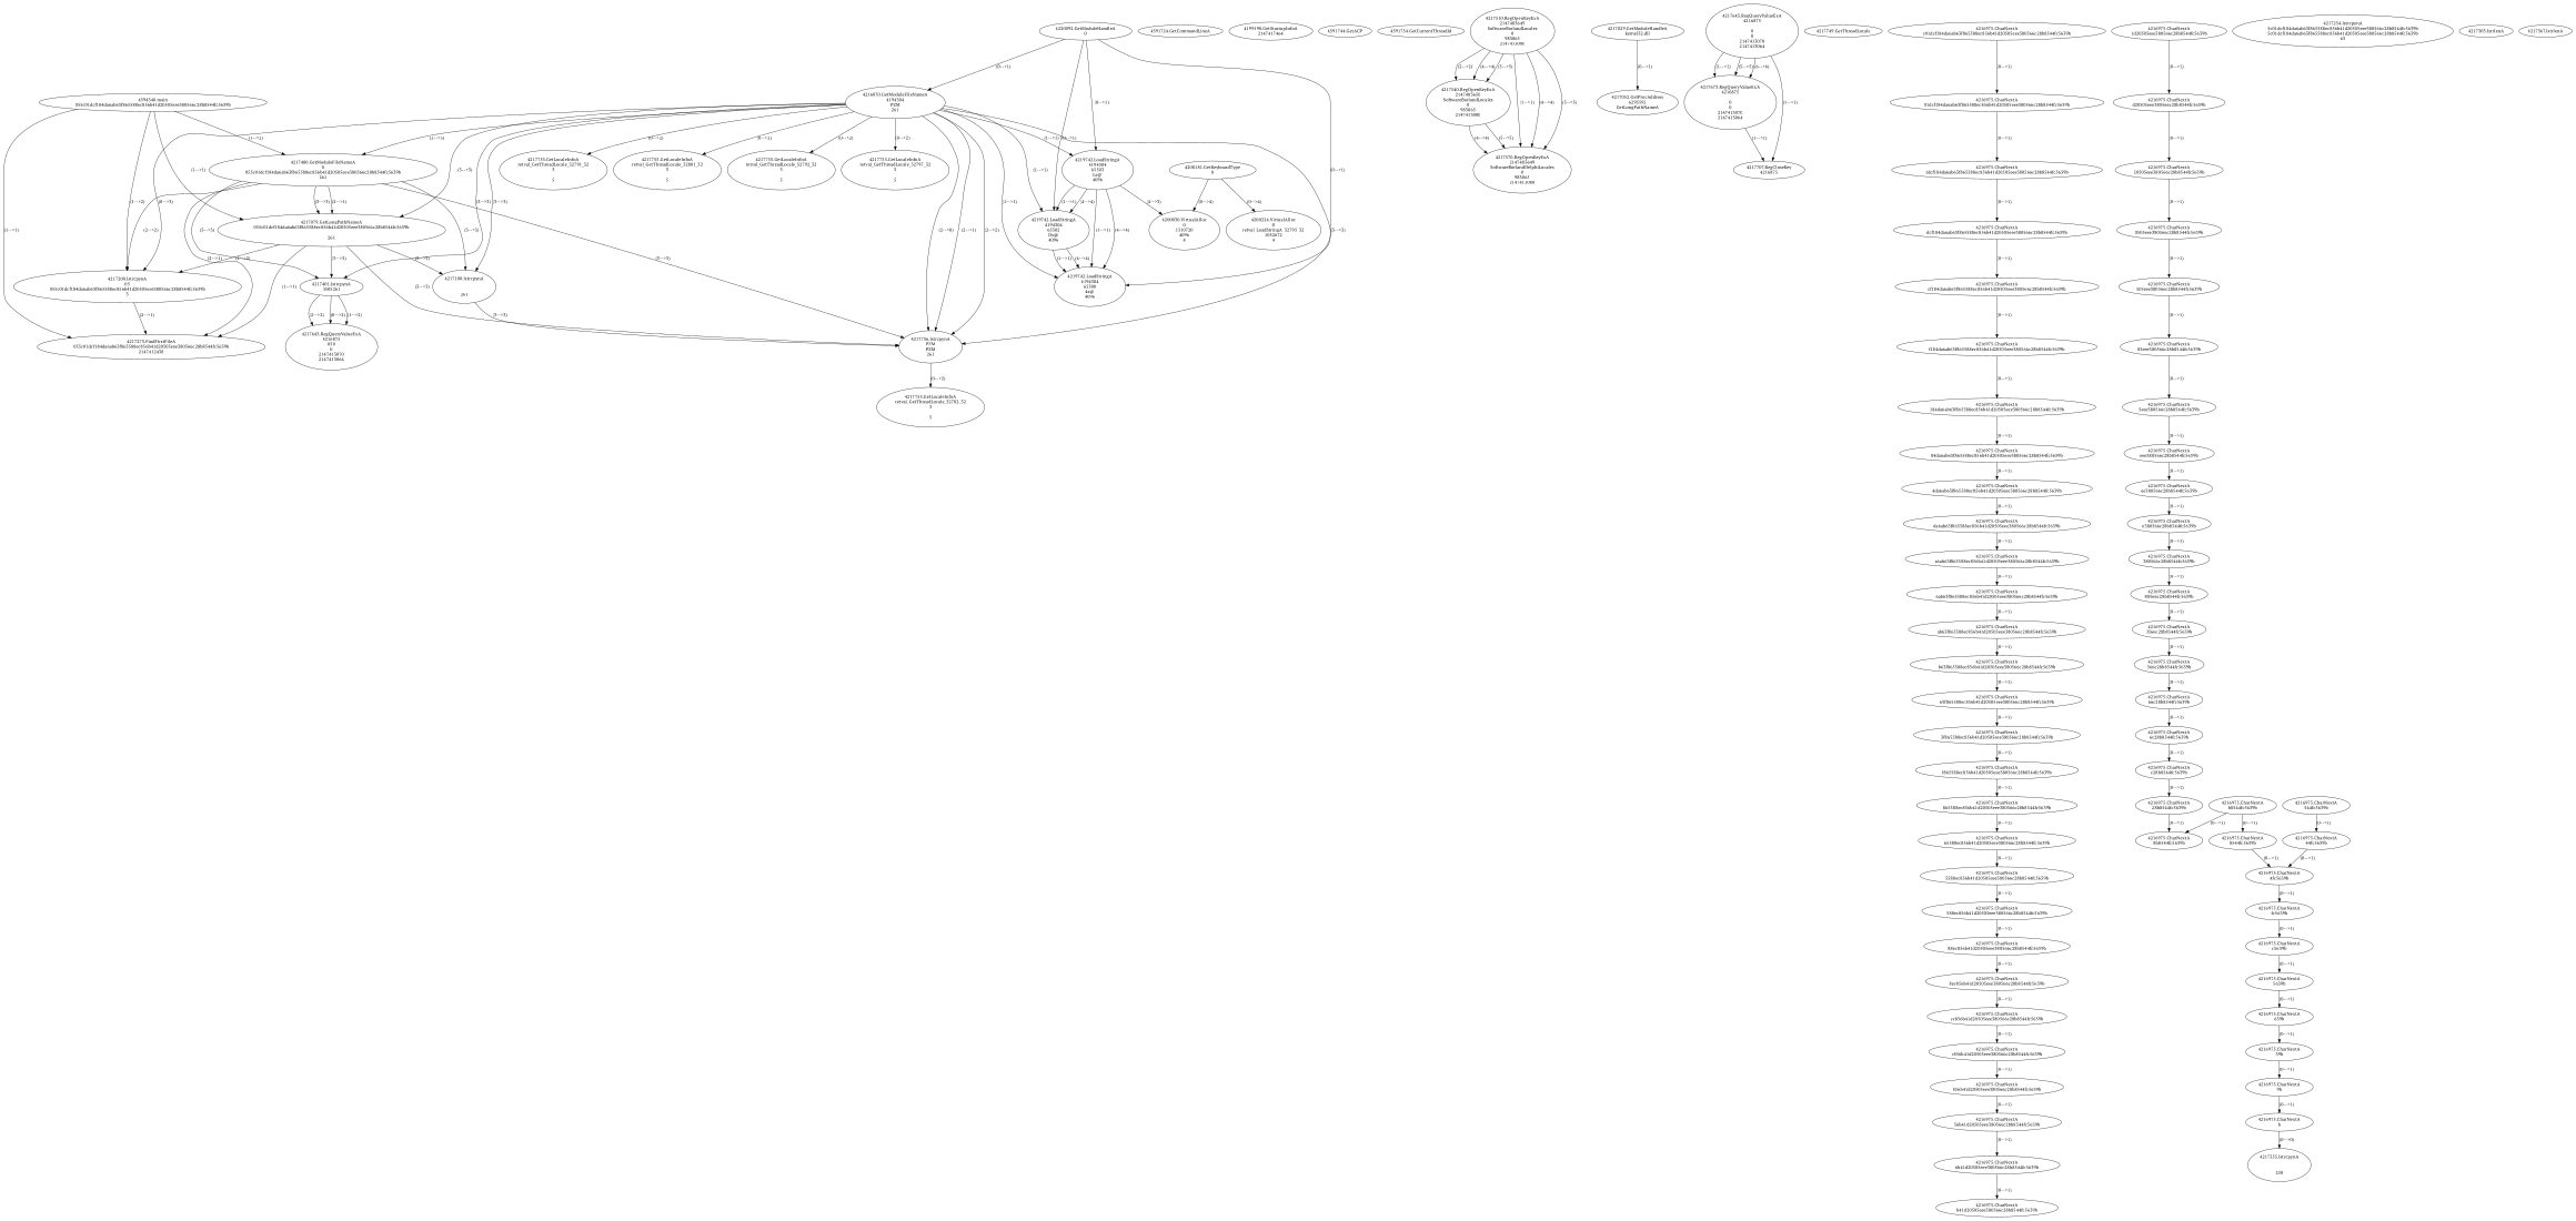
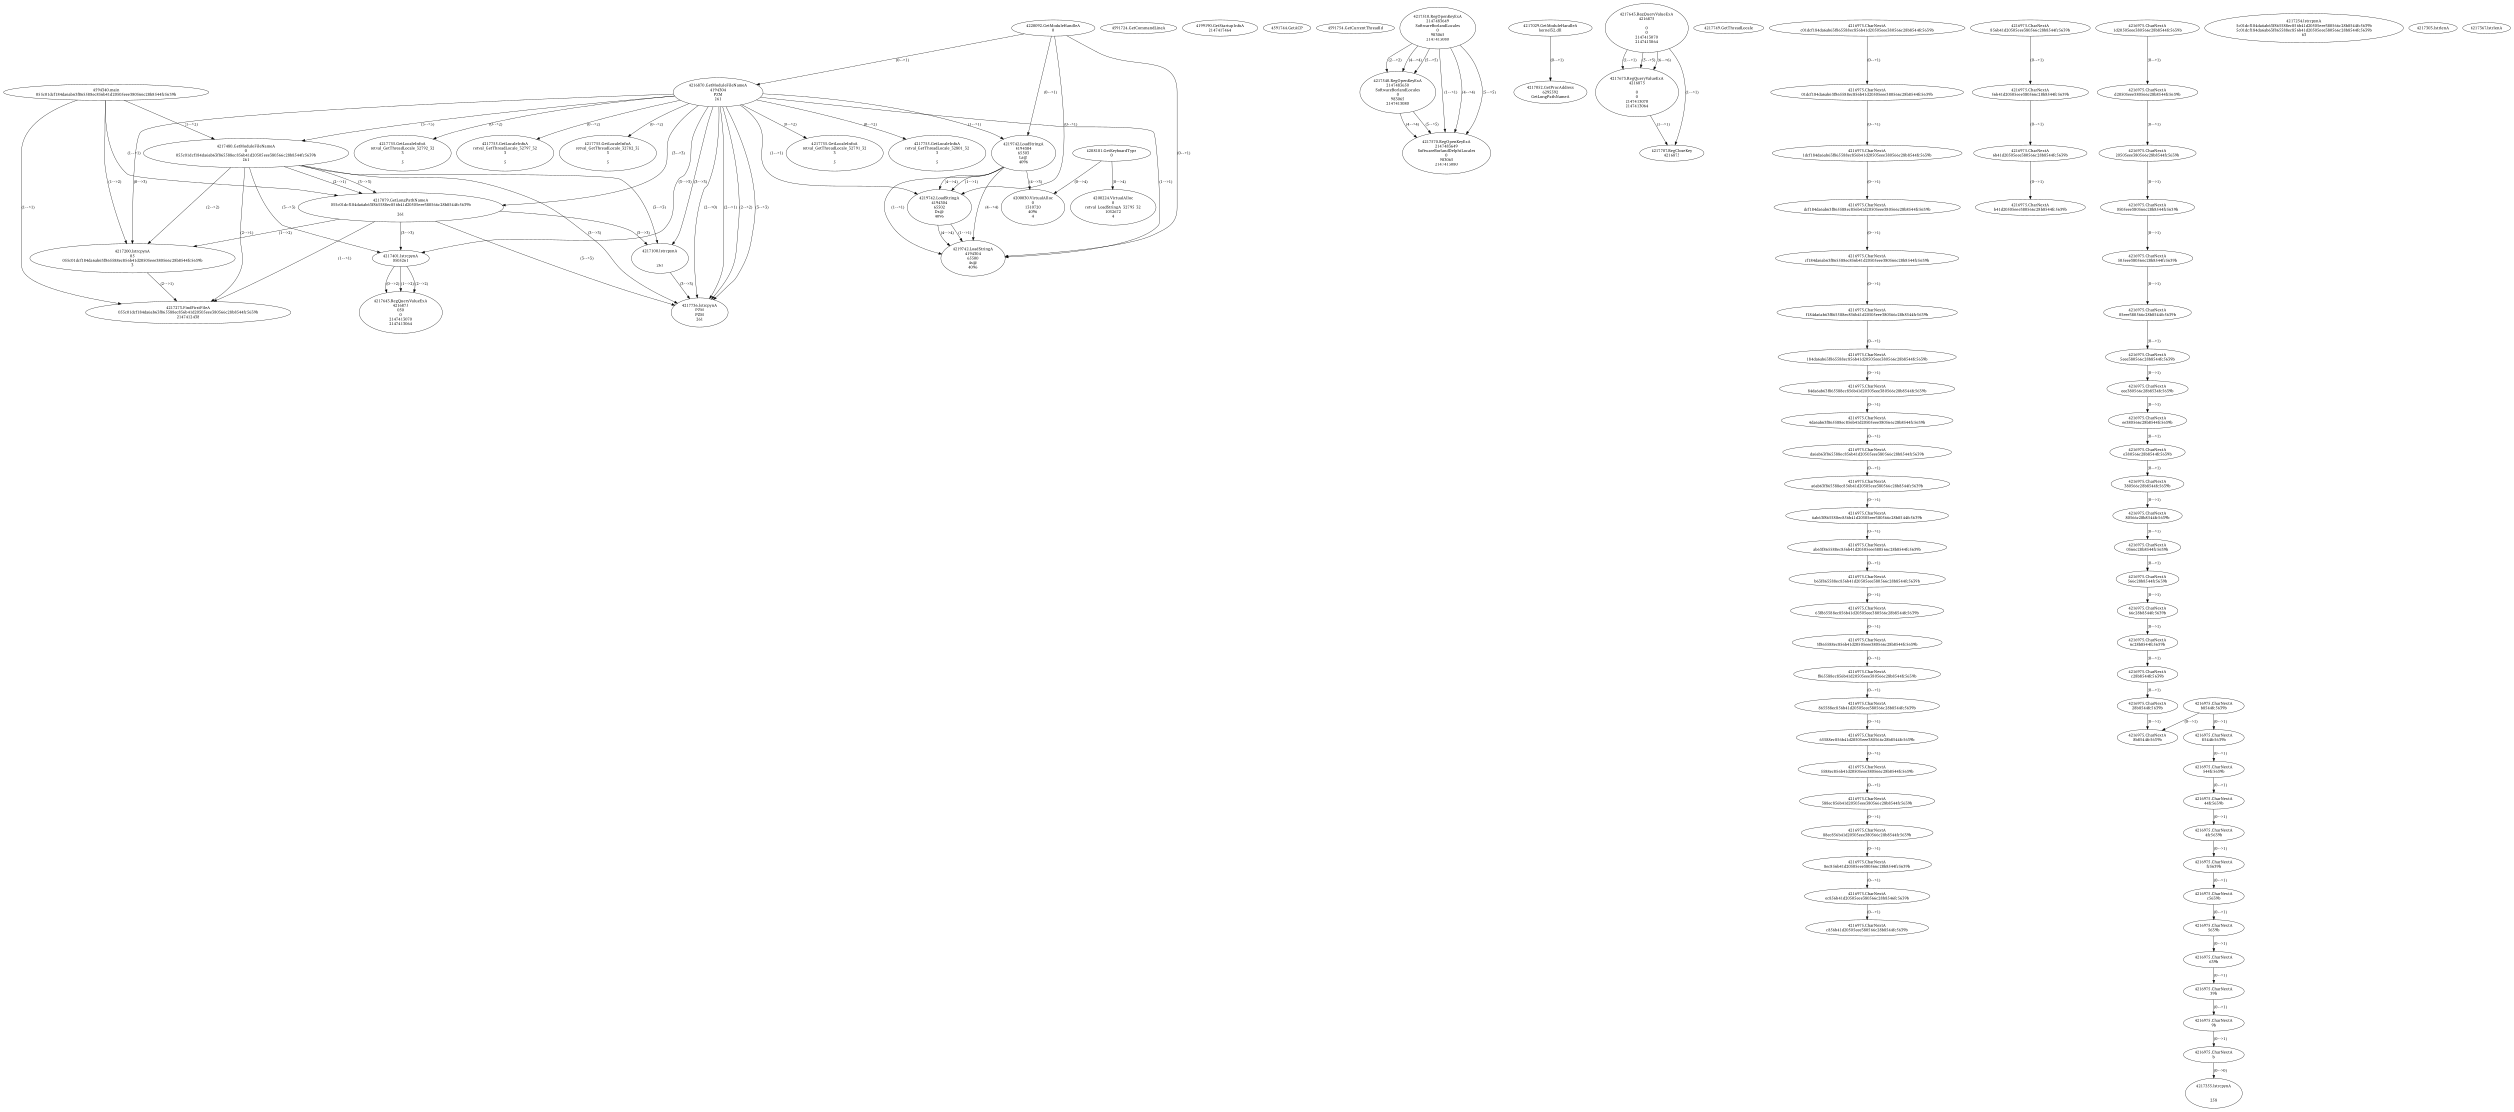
  digraph {
    fontname="PT Serif"
    node [fontname="PT Serif"]
    edge [fontname="PT Serif"]
    n1 [label="4594340.main\n055c01dcf184da6ab63f865588ec856b41d20505eee380566c28b8544fc5639b"]
    n2 [label="4217480.GetModuleFileNameA\n0\n055c01dcf184da6ab63f865588ec856b41d20505eee380566c28b8544fc5639b\n261"]
    n3 [label="4217079.GetLongPathNameA\n055c01dcf184da6ab63f865588ec856b41d20505eee380566c28b8544fc5639b\n\n261"]
    n4 [label="4217200.lstrcpynA\n05\n055c01dcf184da6ab63f865588ec856b41d20505eee380566c28b8544fc5639b\n3"]
    n5 [label="4217273.FindFirstFileA\n055c01dcf184da6ab63f865588ec856b41d20505eee380566c28b8544fc5639b\n2147412438"]
    n6 [label="4217100.lstrcpynA\n\n\n261"]
    n7 [label="4217736.lstrcpynA\nPZM\nPZM\n261"]
    n8 [label="4217401.lstrcpynA\n0505261"]
    n9 [label="4220092.GetModuleHandleA\n0"]
    n10 [label="4216870.GetModuleFileNameA\n4194304\nPZM\n261"]
    n11 [label="4219742.LoadStringA\n4194304\n65503\nLs@\n4096"]
    n12 [label="4219742.LoadStringA\n4194304\n65502\nDs@\n4096"]
    n13 [label="4219742.LoadStringA\n4194304\n65500\n4s@\n4096"]
    n14 [label="4217755.GetLocaleInfoA\nretval_GetThreadLocale_32791_32\n3\n\n5"]
    n15 [label="4217755.GetLocaleInfoA\nretval_GetThreadLocale_32801_32\n3\n\n5"]
    n16 [label="4217755.GetLocaleInfoA\nretval_GetThreadLocale_32792_32\n3\n\n5"]
    n17 [label="4217755.GetLocaleInfoA\nretval_GetThreadLocale_32797_32\n3\n\n5"]
    n18 [label="4217755.GetLocaleInfoA\nretval_GetThreadLocale_32782_32\n3\n\n5"]
    n19 [label="4200030.VirtualAlloc\n0\n1310720\n4096\n4"]
    n20 [label="4208181.GetKeyboardType\n0"]
    n21 [label="4200224.VirtualAlloc\n0\nretval_LoadStringA_32795_32\n1052672\n4"]
    n22 [label="4591724.GetCommandLineA\n"]
    n23 [label="4199190.GetStartupInfoA\n2147417464"]
    n24 [label="4591744.GetACP\n"]
    n25 [label="4591754.GetCurrentThreadId\n"]
    n26 [label="4217643.RegQueryValueExA\n4216875\n050\n0\n2147413070\n2147413064"]
    n27 [label="4217510.RegOpenKeyExA\n2147483649\nSoftware\Borland\Locales\n0\n983065\n2147413080"]
    n28 [label="4217540.RegOpenKeyExA\n2147483650\nSoftware\Borland\Locales\n0\n983065\n2147413080"]
    n29 [label="4217570.RegOpenKeyExA\n2147483649\nSoftware\Borland\Delphi\Locales\n0\n983065\n2147413080"]
    n30 [label="4217029.GetModuleHandleA\nkernel32.dll"]
    n31 [label="4217052.GetProcAddress\n6295592\nGetLongPathNameA"]
    n32 [label="4217643.RegQueryValueExA\n4216875\n\n0\n0\n2147413070\n2147413064"]
    n33 [label="4217673.RegQueryValueExA\n4216875\n\n0\n0\n2147413070\n2147413064"]
    n34 [label="4217707.RegCloseKey\n4216875"]
    n35 [label="4217749.GetThreadLocale\n"]
    n36 [label="4216975.CharNextA\nc01dcf184da6ab63f865588ec856b41d20505eee380566c28b8544fc5639b"]
    n37 [label="4216975.CharNextA\n01dcf184da6ab63f865588ec856b41d20505eee380566c28b8544fc5639b"]
    n38 [label="4216975.CharNextA\n1dcf184da6ab63f865588ec856b41d20505eee380566c28b8544fc5639b"]
    n39 [label="4216975.CharNextA\ndcf184da6ab63f865588ec856b41d20505eee380566c28b8544fc5639b"]
    n40 [label="4216975.CharNextA\ncf184da6ab63f865588ec856b41d20505eee380566c28b8544fc5639b"]
    n41 [label="4216975.CharNextA\nf184da6ab63f865588ec856b41d20505eee380566c28b8544fc5639b"]
    n42 [label="4216975.CharNextA\n184da6ab63f865588ec856b41d20505eee380566c28b8544fc5639b"]
    n43 [label="4216975.CharNextA\n84da6ab63f865588ec856b41d20505eee380566c28b8544fc5639b"]
    n44 [label="4216975.CharNextA\n4da6ab63f865588ec856b41d20505eee380566c28b8544fc5639b"]
    n45 [label="4216975.CharNextA\nda6ab63f865588ec856b41d20505eee380566c28b8544fc5639b"]
    n46 [label="4216975.CharNextA\na6ab63f865588ec856b41d20505eee380566c28b8544fc5639b"]
    n47 [label="4216975.CharNextA\n6ab63f865588ec856b41d20505eee380566c28b8544fc5639b"]
    n48 [label="4216975.CharNextA\nab63f865588ec856b41d20505eee380566c28b8544fc5639b"]
    n49 [label="4216975.CharNextA\nb63f865588ec856b41d20505eee380566c28b8544fc5639b"]
    n50 [label="4216975.CharNextA\n63f865588ec856b41d20505eee380566c28b8544fc5639b"]
    n51 [label="4216975.CharNextA\n3f865588ec856b41d20505eee380566c28b8544fc5639b"]
    n52 [label="4216975.CharNextA\nf865588ec856b41d20505eee380566c28b8544fc5639b"]
    n53 [label="4216975.CharNextA\n865588ec856b41d20505eee380566c28b8544fc5639b"]
    n54 [label="4216975.CharNextA\n65588ec856b41d20505eee380566c28b8544fc5639b"]
    n55 [label="4216975.CharNextA\n5588ec856b41d20505eee380566c28b8544fc5639b"]
    n56 [label="4216975.CharNextA\n588ec856b41d20505eee380566c28b8544fc5639b"]
    n57 [label="4216975.CharNextA\n88ec856b41d20505eee380566c28b8544fc5639b"]
    n58 [label="4216975.CharNextA\n8ec856b41d20505eee380566c28b8544fc5639b"]
-   n59 [label="4216975.CharNextA\nec856b41d20505eee380566c28b8544fc5639b"]
+   n59 [label="4216975.CharNextA\nec856b41d20505eee380566c28b8546fc5639b"]
    n60 [label="4216975.CharNextA\nc856b41d20505eee380566c28b8544fc5639b"]
    n61 [label="4216975.CharNextA\n856b41d20505eee380566c28b8544fc5639b"]
    n62 [label="4216975.CharNextA\n56b41d20505eee380566c28b8544fc5639b"]
    n63 [label="4216975.CharNextA\n6b41d20505eee380566c28b8544fc5639b"]
    n64 [label="4216975.CharNextA\nb41d20505eee380566c28b8544fc5639b"]
    n65 [label="4216975.CharNextA\n1d20505eee380566c28b8544fc5639b"]
    n66 [label="4216975.CharNextA\nd20505eee380566c28b8544fc5639b"]
    n67 [label="4216975.CharNextA\n20505eee380566c28b8544fc5639b"]
    n68 [label="4216975.CharNextA\n0505eee380566c28b8544fc5639b"]
    n69 [label="4216975.CharNextA\n505eee380566c28b8544fc5639b"]
    n70 [label="4216975.CharNextA\n05eee380566c28b8544fc5639b"]
    n71 [label="4216975.CharNextA\n5eee380566c28b8544fc5639b"]
-   n72 [label="4216975.CharNextA\neee380566c28b8544fc5639b"]
+   n72 [label="4216975.CharNextA\neee380566c28b8534fc5639b"]
    n73 [label="4216975.CharNextA\nee380566c28b8544fc5639b"]
    n74 [label="4216975.CharNextA\ne380566c28b8544fc5639b"]
    n75 [label="4216975.CharNextA\n380566c28b8544fc5639b"]
    n76 [label="4216975.CharNextA\n80566c28b8544fc5639b"]
    n77 [label="4216975.CharNextA\n0566c28b8544fc5639b"]
    n78 [label="4216975.CharNextA\n566c28b8544fc5639b"]
    n79 [label="4216975.CharNextA\n66c28b8544fc5639b"]
    n80 [label="4216975.CharNextA\n6c28b8544fc5639b"]
    n81 [label="4216975.CharNextA\nc28b8544fc5639b"]
    n82 [label="4216975.CharNextA\n28b8544fc5639b"]
    n83 [label="4216975.CharNextA\n8b8544fc5639b"]
    n84 [label="4216975.CharNextA\nb8544fc5639b"]
    n85 [label="4216975.CharNextA\n8544fc5639b"]
    n86 [label="4216975.CharNextA\n544fc5639b"]
    n87 [label="4216975.CharNextA\n44fc5639b"]
    n88 [label="4216975.CharNextA\n4fc5639b"]
    n89 [label="4216975.CharNextA\nfc5639b"]
    n90 [label="4216975.CharNextA\nc5639b"]
    n91 [label="4216975.CharNextA\n5639b"]
    n92 [label="4216975.CharNextA\n639b"]
    n93 [label="4216975.CharNextA\n39b"]
    n94 [label="4216975.CharNextA\n9b"]
    n95 [label="4216975.CharNextA\nb"]
    n96 [label="4217355.lstrcpynA\n\n\n258"]
    n97 [label="4217254.lstrcpynA\n5c01dcf184da6ab63f865588ec856b41d20505eee380566c28b8544fc5639b\n5c01dcf184da6ab63f865588ec856b41d20505eee380566c28b8544fc5639b\n63"]
    n98 [label="4217303.lstrlenA\n"]
    n99 [label="4217367.lstrlenA\n"]
    n1 -> n2 [label="(1-->2)"]
    n1 -> n3 [label="(1-->1)"]
    n1 -> n4 [label="(1-->2)"]
    n1 -> n5 [label="(1-->1)"]
    n2 -> n3 [label="(2-->1)"]
    n2 -> n3 [label="(3-->3)"]
    n2 -> n4 [label="(2-->2)"]
    n2 -> n5 [label="(2-->1)"]
    n2 -> n6 [label="(3-->3)"]
    n2 -> n7 [label="(3-->3)"]
    n2 -> n8 [label="(3-->3)"]
    n3 -> n4 [label="(1-->2)"]
    n3 -> n5 [label="(1-->1)"]
    n3 -> n6 [label="(3-->3)"]
    n3 -> n7 [label="(3-->3)"]
    n3 -> n8 [label="(3-->3)"]
    n4 -> n5 [label="(2-->1)"]
    n6 -> n7 [label="(3-->3)"]
    n8 -> n26 [label="(1-->2)"]
    n8 -> n26 [label="(2-->2)"]
    n8 -> n26 [label="(0-->2)"]
    n9 -> n10 [label="(0-->1)"]
    n9 -> n11 [label="(0-->1)"]
    n9 -> n12 [label="(0-->1)"]
    n9 -> n13 [label="(0-->1)"]
    n10 -> n2 [label="(3-->3)"]
    n10 -> n3 [label="(3-->3)"]
    n10 -> n4 [label="(0-->3)"]
    n10 -> n6 [label="(3-->3)"]
    n10 -> n7 [label="(2-->1)"]
    n10 -> n7 [label="(2-->2)"]
    n10 -> n7 [label="(3-->3)"]
    n10 -> n7 [label="(2-->0)"]
    n10 -> n8 [label="(3-->3)"]
    n10 -> n11 [label="(1-->1)"]
    n10 -> n12 [label="(1-->1)"]
    n10 -> n13 [label="(1-->1)"]
    n10 -> n14 [label="(0-->2)"]
    n10 -> n15 [label="(0-->2)"]
    n10 -> n16 [label="(0-->2)"]
    n10 -> n17 [label="(0-->2)"]
-   n7 -> n18 [label="(0-->2)"]
+   n10 -> n18 [label="(0-->2)"]
    n11 -> n12 [label="(1-->1)"]
    n11 -> n12 [label="(4-->4)"]
    n11 -> n13 [label="(1-->1)"]
    n11 -> n13 [label="(4-->4)"]
    n11 -> n19 [label="(4-->3)"]
    n12 -> n13 [label="(1-->1)"]
    n12 -> n13 [label="(4-->4)"]
    n20 -> n19 [label="(0-->4)"]
    n20 -> n21 [label="(0-->4)"]
    n27 -> n28 [label="(2-->2)"]
    n27 -> n28 [label="(4-->4)"]
    n27 -> n28 [label="(5-->5)"]
    n27 -> n29 [label="(1-->1)"]
    n27 -> n29 [label="(4-->4)"]
    n27 -> n29 [label="(5-->5)"]
    n28 -> n29 [label="(4-->4)"]
    n28 -> n29 [label="(5-->5)"]
    n30 -> n31 [label="(0-->1)"]
    n32 -> n33 [label="(1-->1)"]
    n32 -> n33 [label="(5-->5)"]
    n32 -> n33 [label="(6-->6)"]
    n32 -> n34 [label="(1-->1)"]
    n33 -> n34 [label="(1-->1)"]
    n36 -> n37 [label="(0-->1)"]
    n37 -> n38 [label="(0-->1)"]
    n38 -> n39 [label="(0-->1)"]
    n39 -> n40 [label="(0-->1)"]
    n40 -> n41 [label="(0-->1)"]
    n41 -> n42 [label="(0-->1)"]
    n42 -> n43 [label="(0-->1)"]
    n43 -> n44 [label="(0-->1)"]
    n44 -> n45 [label="(0-->1)"]
    n45 -> n46 [label="(0-->1)"]
    n46 -> n47 [label="(0-->1)"]
    n47 -> n48 [label="(0-->1)"]
    n48 -> n49 [label="(0-->1)"]
    n49 -> n50 [label="(0-->1)"]
    n50 -> n51 [label="(0-->1)"]
    n51 -> n52 [label="(0-->1)"]
    n52 -> n53 [label="(0-->1)"]
    n53 -> n54 [label="(0-->1)"]
    n54 -> n55 [label="(0-->1)"]
    n55 -> n56 [label="(0-->1)"]
    n56 -> n57 [label="(0-->1)"]
    n57 -> n58 [label="(0-->1)"]
    n58 -> n59 [label="(0-->1)"]
    n59 -> n60 [label="(0-->1)"]
-   n60 -> n61 [label="(0-->1)"]
    n61 -> n62 [label="(0-->1)"]
    n62 -> n63 [label="(0-->1)"]
    n63 -> n64 [label="(0-->1)"]
    n65 -> n66 [label="(0-->1)"]
    n66 -> n67 [label="(0-->1)"]
    n67 -> n68 [label="(0-->1)"]
    n68 -> n69 [label="(0-->1)"]
    n69 -> n70 [label="(0-->1)"]
    n70 -> n71 [label="(0-->1)"]
    n71 -> n72 [label="(0-->1)"]
    n72 -> n73 [label="(0-->1)"]
    n73 -> n74 [label="(0-->1)"]
    n74 -> n75 [label="(0-->1)"]
    n75 -> n76 [label="(0-->1)"]
    n76 -> n77 [label="(0-->1)"]
    n77 -> n78 [label="(0-->1)"]
    n78 -> n79 [label="(0-->1)"]
    n79 -> n80 [label="(0-->1)"]
    n80 -> n81 [label="(0-->1)"]
    n81 -> n82 [label="(0-->1)"]
    n82 -> n83 [label="(0-->1)"]
    n84 -> n83 [label="(0-->1)"]
    n84 -> n85 [label="(0-->1)"]
-   n85 -> n88 [label="(0-->1)"]
+   n85 -> n86 [label="(0-->1)"]
    n86 -> n87 [label="(0-->1)"]
    n87 -> n88 [label="(0-->1)"]
    n88 -> n89 [label="(0-->1)"]
    n89 -> n90 [label="(0-->1)"]
    n90 -> n91 [label="(0-->1)"]
    n91 -> n92 [label="(0-->1)"]
    n92 -> n93 [label="(0-->1)"]
    n93 -> n94 [label="(0-->1)"]
    n94 -> n95 [label="(0-->1)"]
    n95 -> n96 [label="(0-->0)"]
  }
